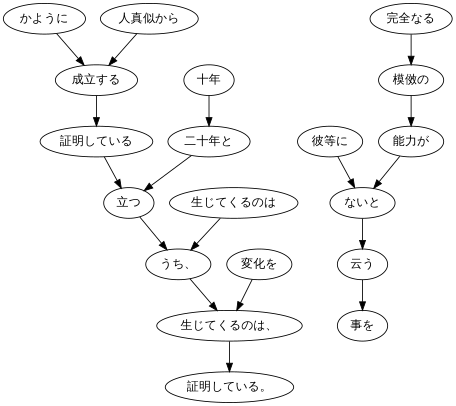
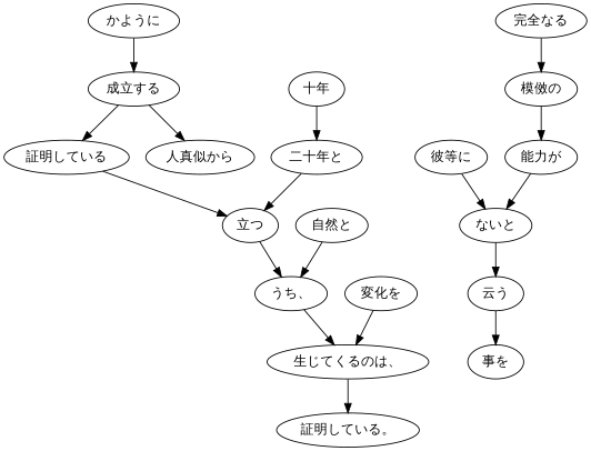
  digraph {
    fontname="Open Sans"
    node [fontname="Open Sans"]
    edge [fontname="Open Sans"]
    n1 [label="かように"]
    n2 [label="成立する"]
    n3 [label="証明している"]
    n4 [label="人真似から"]
    n5 [label="立つ"]
    n6 [label="うち、"]
    n7 [label="十年"]
    n8 [label="二十年と"]
    n9 [label="生じてくるのは、"]
    n10 [label="証明している。"]
-   n11 [label="生じてくるのは"]
+   n11 [label="自然と"]
    n12 [label="変化を"]
    n13 [label="彼等に"]
    n14 [label="ないと"]
    n15 [label="云う"]
    n16 [label="完全なる"]
    n17 [label="模傚の"]
    n18 [label="能力が"]
    n19 [label="事を"]
    n1 -> n2
    n2 -> n3
    n3 -> n5
-   n4 -> n2
+   n2 -> n4
    n5 -> n6
    n6 -> n9
    n7 -> n8
    n8 -> n5
    n9 -> n10
    n11 -> n6
    n12 -> n9
    n13 -> n14
    n14 -> n15
    n15 -> n19
    n16 -> n17
    n17 -> n18
    n18 -> n14
  }
